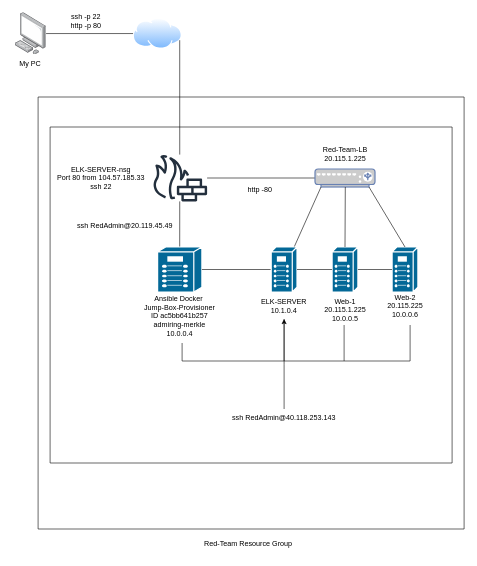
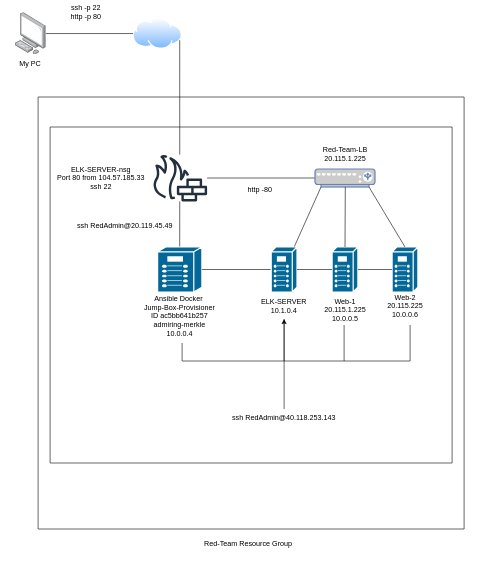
  <mxCell id="0" />
  <mxCell id="1" parent="0" />
  <mxCell id="2" value="" style="points=[];aspect=fixed;html=1;align=center;shadow=0;dashed=0;image;image=img/lib/allied_telesis/computer_and_terminals/Personal_Computer.svg;" vertex="1" parent="1"><mxGeometry x="24.65" y="20.25" width="51.65" height="70" as="geometry" /></mxCell>
  <mxCell id="3" value="My PC" style="text;html=1;strokeColor=none;fillColor=none;align=center;verticalAlign=middle;whiteSpace=wrap;rounded=0;" vertex="1" parent="1"><mxGeometry x="20.48" y="90.25" width="60" height="30" as="geometry" /></mxCell>
  <mxCell id="4" value="" style="aspect=fixed;perimeter=ellipsePerimeter;html=1;align=center;shadow=0;dashed=0;spacingTop=3;image;image=img/lib/active_directory/internet_cloud.svg;" vertex="1" parent="1"><mxGeometry x="221.25" y="29.5" width="81.75" height="51.5" as="geometry" /></mxCell>
  <mxCell id="5" value="" style="endArrow=none;html=1;rounded=0;entryX=0;entryY=0.5;entryDx=0;entryDy=0;" edge="1" parent="1" source="2" target="4"><mxGeometry width="50" height="50" relative="1" as="geometry"><mxPoint x="203" y="341" as="sourcePoint" /><mxPoint x="133" y="296" as="targetPoint" /></mxGeometry></mxCell>
- <mxCell id="6" value="ssh -p 22&lt;br&gt;http -p 80" style="text;html=1;strokeColor=none;fillColor=none;align=center;verticalAlign=middle;whiteSpace=wrap;rounded=0;" vertex="1" parent="1"><mxGeometry x="113" y="20.25" width="60" height="30" as="geometry" /></mxCell>
+ <mxCell id="6" value="ssh -p 22&lt;br&gt;http -p 80" style="text;html=1;strokeColor=none;fillColor=none;align=center;verticalAlign=middle;whiteSpace=wrap;rounded=0;" vertex="1" parent="1"><mxGeometry x="113" y="5.25" width="60" height="30" as="geometry" /></mxCell>
  <mxCell id="7" value="" style="sketch=0;outlineConnect=0;fontColor=#232F3E;gradientColor=none;fillColor=#232F3D;strokeColor=none;dashed=0;verticalLabelPosition=bottom;verticalAlign=top;align=center;html=1;fontSize=12;fontStyle=0;aspect=fixed;pointerEvents=1;shape=mxgraph.aws4.generic_firewall;" vertex="1" parent="1"><mxGeometry x="253" y="257" width="92.18" height="78" as="geometry" /></mxCell>
  <mxCell id="8" value="" style="endArrow=none;html=1;rounded=0;exitX=1;exitY=0.75;exitDx=0;exitDy=0;" edge="1" parent="1" source="4" target="7"><mxGeometry width="50" height="50" relative="1" as="geometry"><mxPoint x="223" y="341" as="sourcePoint" /><mxPoint x="273" y="291" as="targetPoint" /></mxGeometry></mxCell>
  <mxCell id="9" value="ELK-SERVER-nsg&lt;br&gt;Port 80 from 104.57.185.33&lt;br&gt;ssh 22" style="text;html=1;strokeColor=none;fillColor=none;align=center;verticalAlign=middle;whiteSpace=wrap;rounded=0;" vertex="1" parent="1"><mxGeometry x="93" y="281" width="150" height="30" as="geometry" /></mxCell>
  <mxCell id="10" value="" style="endArrow=none;html=1;rounded=0;entryX=0;entryY=0.5;entryDx=0;entryDy=0;entryPerimeter=0;" edge="1" parent="1" source="7" target="11"><mxGeometry width="50" height="50" relative="1" as="geometry"><mxPoint x="403" y="321" as="sourcePoint" /><mxPoint x="433" y="296" as="targetPoint" /></mxGeometry></mxCell>
  <mxCell id="11" value="" style="fontColor=#0066CC;verticalAlign=top;verticalLabelPosition=bottom;labelPosition=center;align=center;html=1;outlineConnect=0;fillColor=#CCCCCC;strokeColor=#6881B3;gradientColor=none;gradientDirection=north;strokeWidth=2;shape=mxgraph.networks.load_balancer;" vertex="1" parent="1"><mxGeometry x="524.5" y="281" width="100" height="30" as="geometry" /></mxCell>
  <mxCell id="12" value="Red-Team-LB&lt;br&gt;20.115.1.225" style="text;html=1;strokeColor=none;fillColor=none;align=center;verticalAlign=middle;whiteSpace=wrap;rounded=0;" vertex="1" parent="1"><mxGeometry x="524.5" y="241" width="100" height="30" as="geometry" /></mxCell>
  <mxCell id="13" value="http -80" style="text;html=1;strokeColor=none;fillColor=none;align=center;verticalAlign=middle;whiteSpace=wrap;rounded=0;" vertex="1" parent="1"><mxGeometry x="403" y="301" width="60" height="30" as="geometry" /></mxCell>
  <mxCell id="14" value="" style="endArrow=none;html=1;rounded=0;" edge="1" parent="1" target="7"><mxGeometry width="50" height="50" relative="1" as="geometry"><mxPoint x="299" y="421" as="sourcePoint" /><mxPoint x="353" y="281" as="targetPoint" /></mxGeometry></mxCell>
  <mxCell id="15" value="" style="shape=mxgraph.cisco.misc.breakout_box;html=1;pointerEvents=1;dashed=0;fillColor=#036897;strokeColor=#ffffff;strokeWidth=2;verticalLabelPosition=bottom;verticalAlign=top;align=center;outlineConnect=0;" vertex="1" parent="1"><mxGeometry x="262.19" y="411" width="73.8" height="75" as="geometry" /></mxCell>
  <mxCell id="16" value="ssh RedAdmin@20.119.45.49" style="text;html=1;strokeColor=none;fillColor=none;align=center;verticalAlign=middle;whiteSpace=wrap;rounded=0;" vertex="1" parent="1"><mxGeometry x="103" y="351" width="210" height="50" as="geometry" /></mxCell>
  <mxCell id="17" value="Ansible Docker&amp;nbsp;&lt;br&gt;Jump-Box-Provisioner&lt;br&gt;ID ac5bb641b257&lt;br&gt;admiring-merkle&lt;br&gt;10.0.0.4" style="text;html=1;strokeColor=none;fillColor=none;align=center;verticalAlign=middle;whiteSpace=wrap;rounded=0;" vertex="1" parent="1"><mxGeometry x="224.09" y="511" width="150" height="30" as="geometry" /></mxCell>
  <mxCell id="18" value="" style="endArrow=none;html=1;rounded=0;exitX=1;exitY=0.5;exitDx=0;exitDy=0;exitPerimeter=0;entryX=0;entryY=0.5;entryDx=0;entryDy=0;entryPerimeter=0;" edge="1" parent="1" source="15" target="20"><mxGeometry width="50" height="50" relative="1" as="geometry"><mxPoint x="303" y="291" as="sourcePoint" /><mxPoint x="423" y="449" as="targetPoint" /></mxGeometry></mxCell>
  <mxCell id="19" value="" style="endArrow=none;html=1;rounded=0;exitX=0.1;exitY=1;exitDx=0;exitDy=0;exitPerimeter=0;" edge="1" parent="1" source="11" target="20"><mxGeometry width="50" height="50" relative="1" as="geometry"><mxPoint x="463" y="291" as="sourcePoint" /><mxPoint x="473" y="401" as="targetPoint" /></mxGeometry></mxCell>
  <mxCell id="20" value="" style="shape=mxgraph.cisco.misc.breakout_box;html=1;pointerEvents=1;dashed=0;fillColor=#036897;strokeColor=#ffffff;strokeWidth=2;verticalLabelPosition=bottom;verticalAlign=top;align=center;outlineConnect=0;" vertex="1" parent="1"><mxGeometry x="451.5" y="411" width="43" height="75" as="geometry" /></mxCell>
  <mxCell id="21" value="" style="shape=mxgraph.cisco.misc.breakout_box;html=1;pointerEvents=1;dashed=0;fillColor=#036897;strokeColor=#ffffff;strokeWidth=2;verticalLabelPosition=bottom;verticalAlign=top;align=center;outlineConnect=0;" vertex="1" parent="1"><mxGeometry x="553" y="411" width="43" height="75" as="geometry" /></mxCell>
  <mxCell id="22" value="" style="shape=mxgraph.cisco.misc.breakout_box;html=1;pointerEvents=1;dashed=0;fillColor=#036897;strokeColor=#ffffff;strokeWidth=2;verticalLabelPosition=bottom;verticalAlign=top;align=center;outlineConnect=0;" vertex="1" parent="1"><mxGeometry x="653" y="411" width="43" height="75" as="geometry" /></mxCell>
  <mxCell id="23" value="" style="endArrow=none;html=1;rounded=0;exitX=1;exitY=0.5;exitDx=0;exitDy=0;exitPerimeter=0;" edge="1" parent="1" source="20" target="21"><mxGeometry width="50" height="50" relative="1" as="geometry"><mxPoint x="463" y="291" as="sourcePoint" /><mxPoint x="513" y="241" as="targetPoint" /></mxGeometry></mxCell>
  <mxCell id="24" value="" style="endArrow=none;html=1;rounded=0;entryX=0;entryY=0.5;entryDx=0;entryDy=0;entryPerimeter=0;exitX=1;exitY=0.5;exitDx=0;exitDy=0;exitPerimeter=0;" edge="1" parent="1" source="21" target="22"><mxGeometry width="50" height="50" relative="1" as="geometry"><mxPoint x="463" y="291" as="sourcePoint" /><mxPoint x="513" y="241" as="targetPoint" /></mxGeometry></mxCell>
  <mxCell id="25" value="" style="endArrow=none;html=1;rounded=0;exitX=0.5;exitY=0;exitDx=0;exitDy=0;exitPerimeter=0;entryX=0.9;entryY=1;entryDx=0;entryDy=0;entryPerimeter=0;" edge="1" parent="1" source="22" target="11"><mxGeometry width="50" height="50" relative="1" as="geometry"><mxPoint x="463" y="291" as="sourcePoint" /><mxPoint x="583" y="311" as="targetPoint" /></mxGeometry></mxCell>
  <mxCell id="26" value="" style="endArrow=none;html=1;rounded=0;exitX=0.5;exitY=0;exitDx=0;exitDy=0;exitPerimeter=0;" edge="1" parent="1" source="21"><mxGeometry width="50" height="50" relative="1" as="geometry"><mxPoint x="463" y="291" as="sourcePoint" /><mxPoint x="575" y="311" as="targetPoint" /></mxGeometry></mxCell>
  <mxCell id="27" value="ELK-SERVER&lt;br&gt;10.1.0.4" style="text;html=1;strokeColor=none;fillColor=none;align=center;verticalAlign=middle;whiteSpace=wrap;rounded=0;" vertex="1" parent="1"><mxGeometry x="433" y="493.5" width="80" height="30" as="geometry" /></mxCell>
  <mxCell id="28" value="Web-1&lt;br&gt;20.115.1.225&lt;br&gt;10.0.0.5" style="text;html=1;strokeColor=none;fillColor=none;align=center;verticalAlign=middle;whiteSpace=wrap;rounded=0;" vertex="1" parent="1"><mxGeometry x="544.5" y="501" width="60" height="30" as="geometry" /></mxCell>
  <mxCell id="29" value="Web-2&lt;br&gt;20.115.225&lt;br&gt;10.0.0.6" style="text;html=1;strokeColor=none;fillColor=none;align=center;verticalAlign=middle;whiteSpace=wrap;rounded=0;" vertex="1" parent="1"><mxGeometry x="644.5" y="486" width="60" height="45" as="geometry" /></mxCell>
  <mxCell id="30" value="" style="endArrow=none;html=1;rounded=0;" edge="1" parent="1"><mxGeometry width="50" height="50" relative="1" as="geometry"><mxPoint x="303" y="571" as="sourcePoint" /><mxPoint x="303" y="601" as="targetPoint" /></mxGeometry></mxCell>
  <mxCell id="31" value="" style="endArrow=none;html=1;rounded=0;" edge="1" parent="1"><mxGeometry width="50" height="50" relative="1" as="geometry"><mxPoint x="303" y="601" as="sourcePoint" /><mxPoint x="683" y="601" as="targetPoint" /></mxGeometry></mxCell>
  <mxCell id="32" value="" style="endArrow=none;html=1;rounded=0;" edge="1" parent="1"><mxGeometry width="50" height="50" relative="1" as="geometry"><mxPoint x="473" y="601" as="sourcePoint" /><mxPoint x="473" y="531" as="targetPoint" /></mxGeometry></mxCell>
  <mxCell id="33" value="" style="endArrow=none;html=1;rounded=0;" edge="1" parent="1"><mxGeometry width="50" height="50" relative="1" as="geometry"><mxPoint x="573" y="601" as="sourcePoint" /><mxPoint x="573" y="541" as="targetPoint" /></mxGeometry></mxCell>
  <mxCell id="34" value="" style="endArrow=none;html=1;rounded=0;" edge="1" parent="1"><mxGeometry width="50" height="50" relative="1" as="geometry"><mxPoint x="683" y="601" as="sourcePoint" /><mxPoint x="683" y="541" as="targetPoint" /></mxGeometry></mxCell>
  <mxCell id="35" value="" style="swimlane;startSize=0;" vertex="1" parent="1"><mxGeometry x="63" y="161" width="710" height="720" as="geometry" /></mxCell>
  <mxCell id="36" value="" style="swimlane;startSize=0;" vertex="1" parent="35"><mxGeometry x="20" y="50" width="670" height="560" as="geometry" /></mxCell>
  <mxCell id="37" value="ssh RedAdmin@40.118.253.143" style="text;html=1;strokeColor=none;fillColor=none;align=center;verticalAlign=middle;whiteSpace=wrap;rounded=0;" vertex="1" parent="36"><mxGeometry x="295" y="470" width="190" height="30" as="geometry" /></mxCell>
  <mxCell id="38" value="Red-Team Resource Group" style="text;html=1;strokeColor=none;fillColor=none;align=center;verticalAlign=middle;whiteSpace=wrap;rounded=0;" vertex="1" parent="1"><mxGeometry x="331" y="891" width="165" height="30" as="geometry" /></mxCell>
  <mxCell id="39" style="edgeStyle=orthogonalEdgeStyle;rounded=0;orthogonalLoop=1;jettySize=auto;html=1;exitX=0.5;exitY=0;exitDx=0;exitDy=0;" edge="1" parent="1" source="37"><mxGeometry relative="1" as="geometry"><mxPoint x="473" y="531" as="targetPoint" /></mxGeometry></mxCell>
